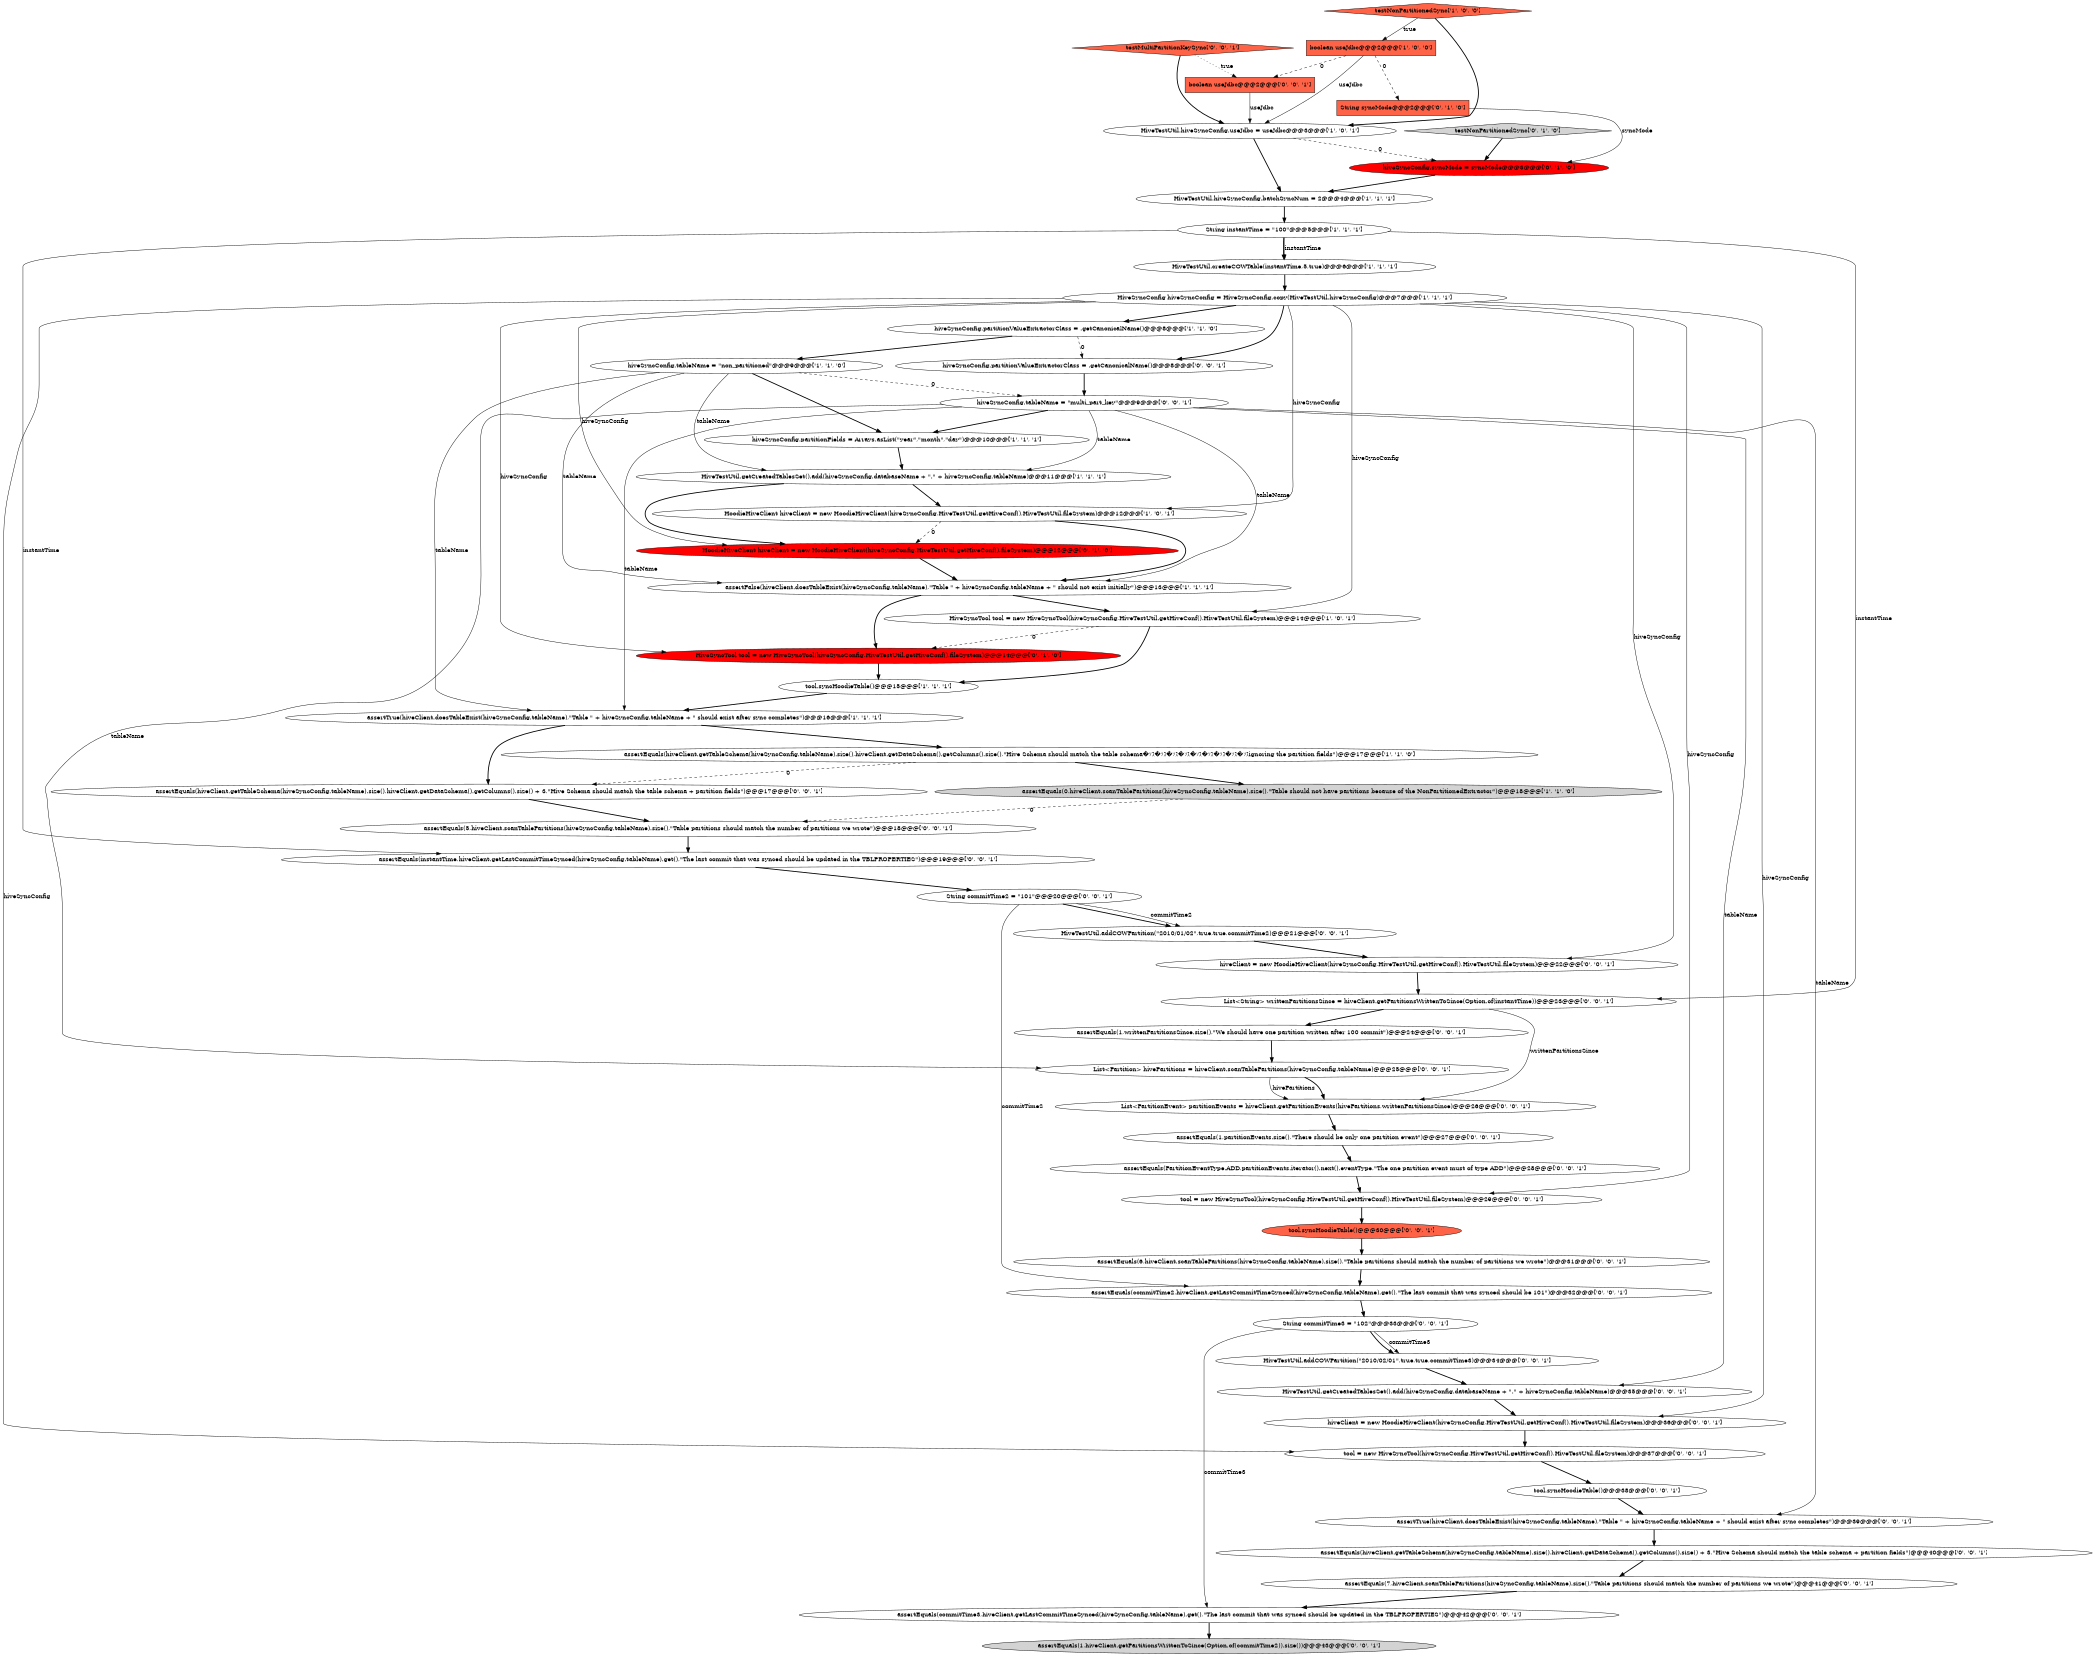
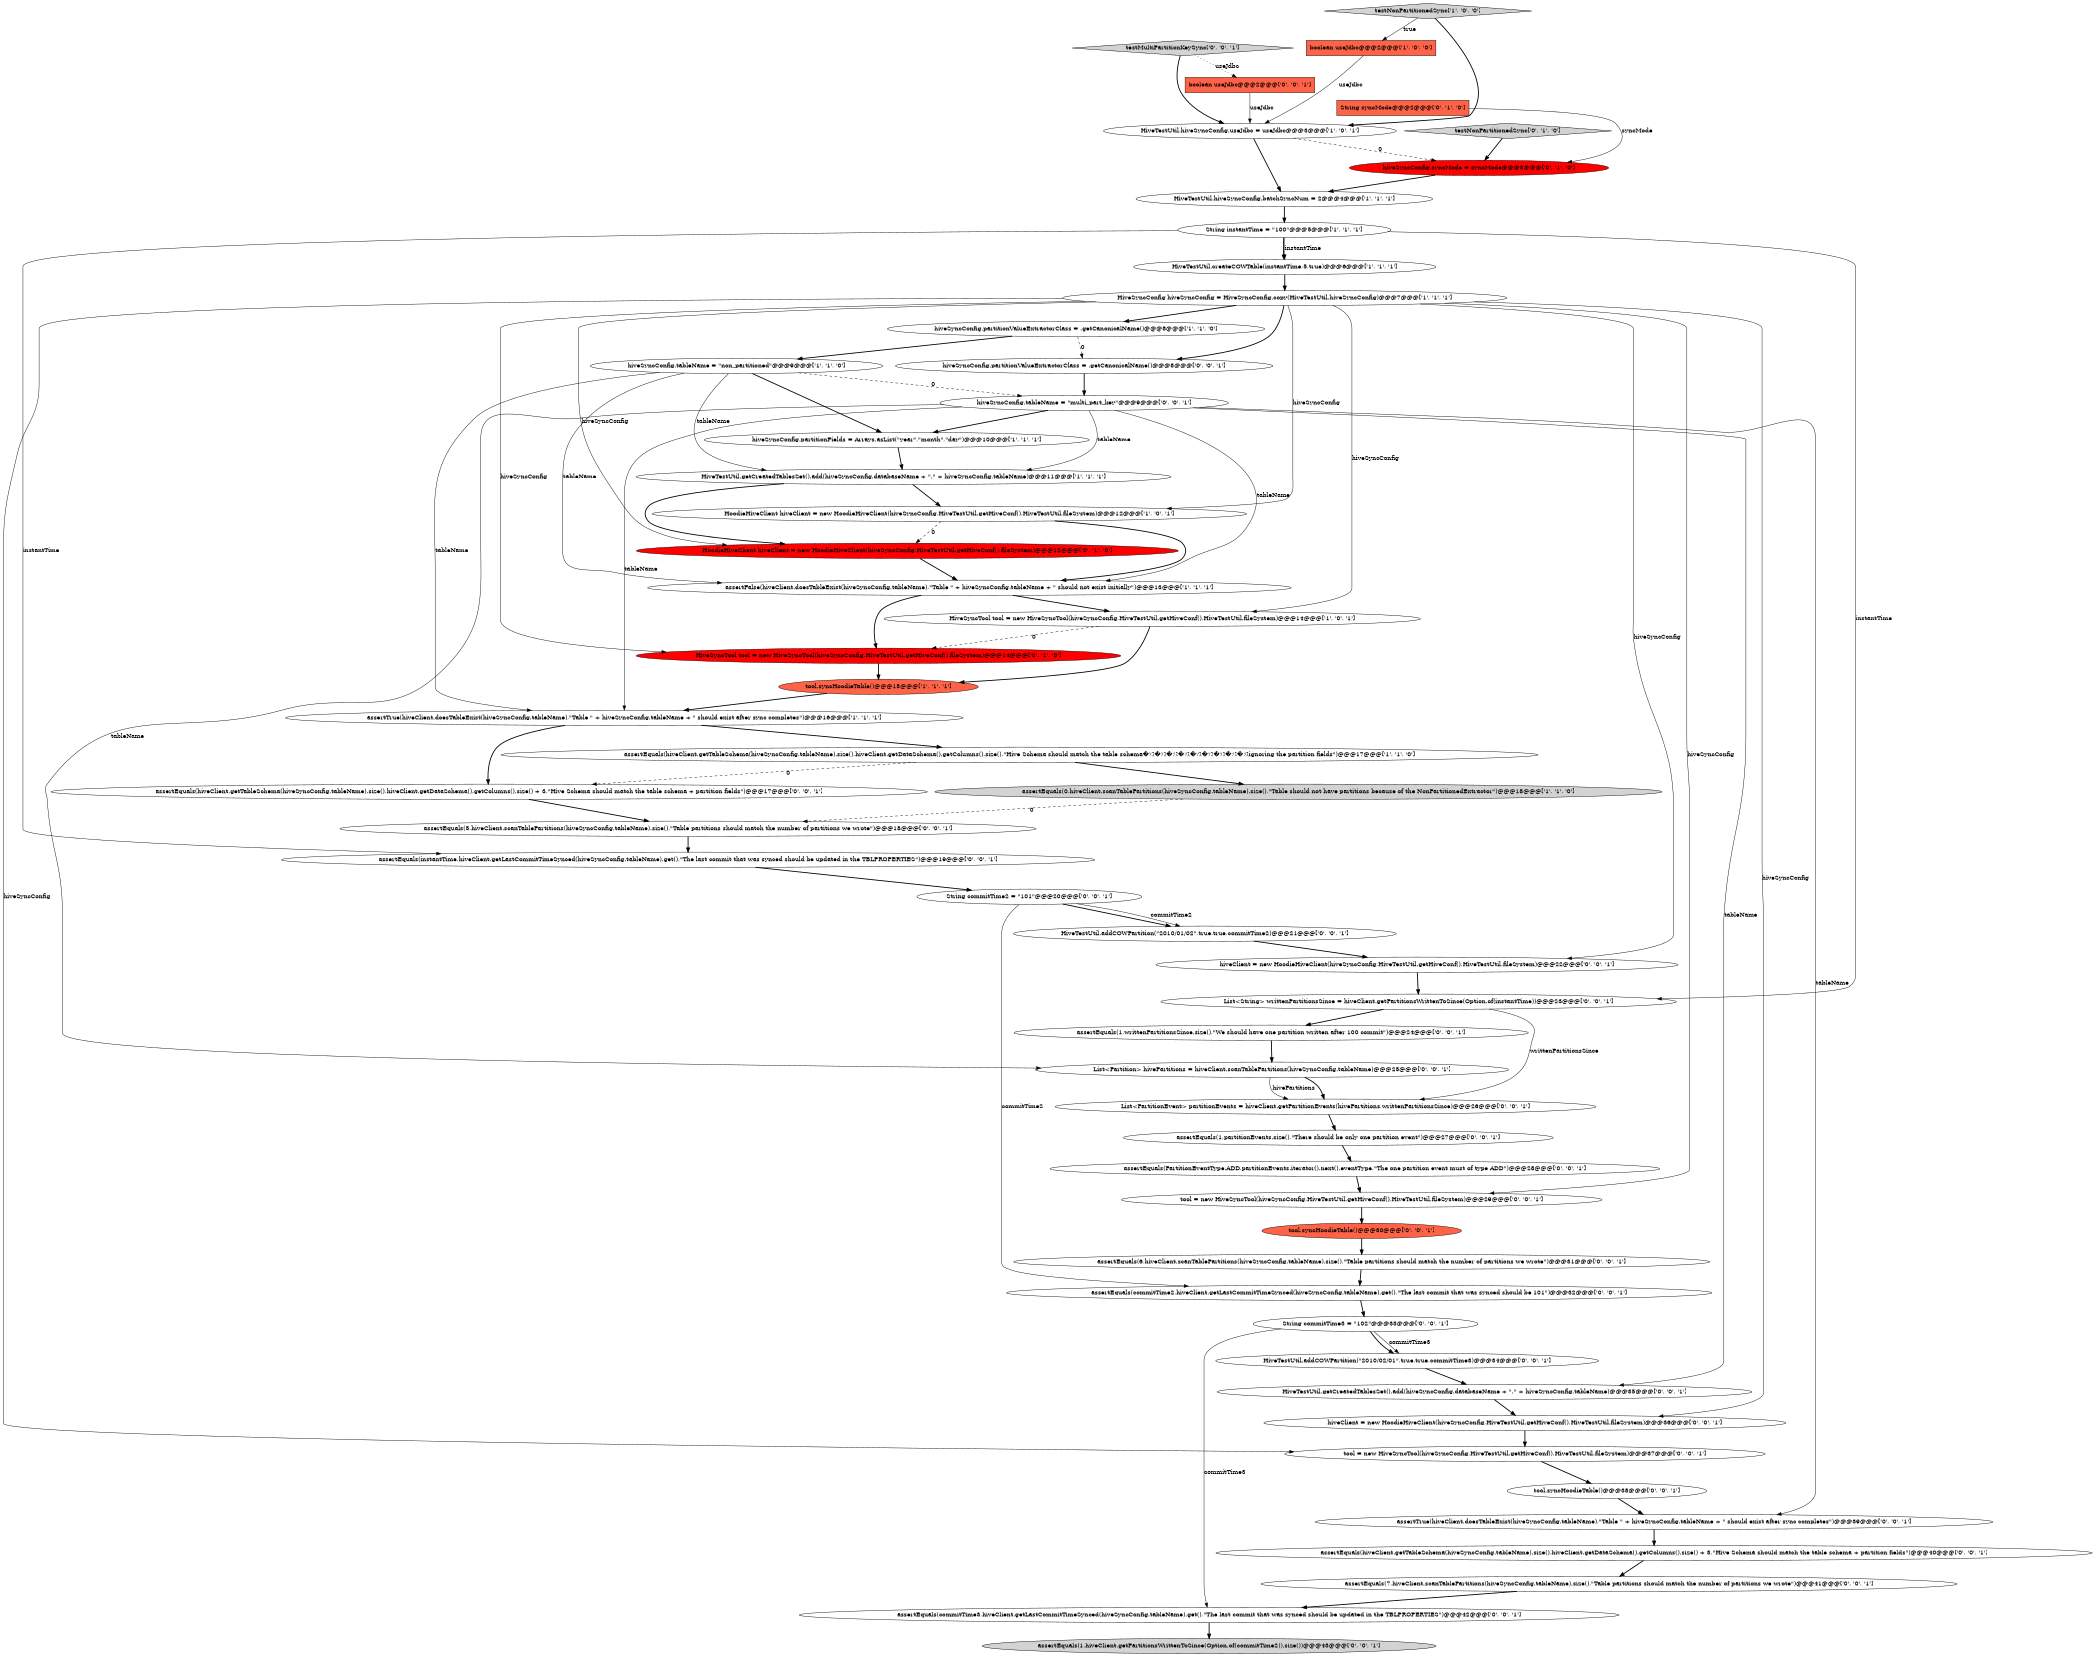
  digraph {
    node [fillcolor=white shape=ellipse style=filled]
    edge [style=bold]
    n1 [label="HiveTestUtil.hiveSyncConfig.batchSyncNum = 2@@@4@@@['1', '1', '1']"]
    n2 [label="String instantTime = \"100\"@@@5@@@['1', '1', '1']"]
    n3 [label="HiveTestUtil.createCOWTable(instantTime,5,true)@@@6@@@['1', '1', '1']"]
    n4 [label="List<String> writtenPartitionsSince = hiveClient.getPartitionsWrittenToSince(Option.of(instantTime))@@@23@@@['0', '0', '1']"]
    n5 [label="assertEquals(instantTime,hiveClient.getLastCommitTimeSynced(hiveSyncConfig.tableName).get(),\"The last commit that was synced should be updated in the TBLPROPERTIES\")@@@19@@@['0', '0', '1']"]
    n6 [label="hiveSyncConfig.partitionValueExtractorClass = .getCanonicalName()@@@8@@@['0', '0', '1']"]
    n7 [label="hiveSyncConfig.tableName = \"multi_part_key\"@@@9@@@['0', '0', '1']"]
    n8 [label="List<Partition> hivePartitions = hiveClient.scanTablePartitions(hiveSyncConfig.tableName)@@@25@@@['0', '0', '1']"]
    n9 [label="assertFalse(hiveClient.doesTableExist(hiveSyncConfig.tableName),\"Table \" + hiveSyncConfig.tableName + \" should not exist initially\")@@@13@@@['1', '1', '1']"]
    n10 [label="HiveTestUtil.getCreatedTablesSet().add(hiveSyncConfig.databaseName + \".\" + hiveSyncConfig.tableName)@@@11@@@['1', '1', '1']"]
    n11 [label="hiveSyncConfig.partitionFields = Arrays.asList(\"year\",\"month\",\"day\")@@@10@@@['1', '1', '1']"]
    n12 [label="assertTrue(hiveClient.doesTableExist(hiveSyncConfig.tableName),\"Table \" + hiveSyncConfig.tableName + \" should exist after sync completes\")@@@16@@@['1', '1', '1']"]
    n13 [label="assertTrue(hiveClient.doesTableExist(hiveSyncConfig.tableName),\"Table \" + hiveSyncConfig.tableName + \" should exist after sync completes\")@@@39@@@['0', '0', '1']"]
    n14 [label="HiveTestUtil.getCreatedTablesSet().add(hiveSyncConfig.databaseName + \".\" + hiveSyncConfig.tableName)@@@35@@@['0', '0', '1']"]
-   n15 [fillcolor=tomato label="testMultiPartitionKeySync['0', '0', '1']" shape=diamond]
+   n15 [fillcolor=lightgray label="testMultiPartitionKeySync['0', '0', '1']" shape=diamond]
    n16 [fillcolor=tomato label="boolean useJdbc@@@2@@@['0', '0', '1']" shape=box]
    n17 [label="HiveTestUtil.hiveSyncConfig.useJdbc = useJdbc@@@3@@@['1', '0', '1']"]
    n18 [fillcolor=red label="hiveSyncConfig.syncMode = syncMode@@@3@@@['0', '1', '0']"]
    n19 [label="assertEquals(hiveClient.getTableSchema(hiveSyncConfig.tableName).size(),hiveClient.getDataSchema().getColumns().size() + 3,\"Hive Schema should match the table schema + partition fields\")@@@17@@@['0', '0', '1']"]
    n20 [label="assertEquals(5,hiveClient.scanTablePartitions(hiveSyncConfig.tableName).size(),\"Table partitions should match the number of partitions we wrote\")@@@18@@@['0', '0', '1']"]
    n21 [label="assertEquals(1,writtenPartitionsSince.size(),\"We should have one partition written after 100 commit\")@@@24@@@['0', '0', '1']"]
    n22 [label="List<PartitionEvent> partitionEvents = hiveClient.getPartitionEvents(hivePartitions,writtenPartitionsSince)@@@26@@@['0', '0', '1']"]
    n23 [label="tool = new HiveSyncTool(hiveSyncConfig,HiveTestUtil.getHiveConf(),HiveTestUtil.fileSystem)@@@29@@@['0', '0', '1']"]
    n24 [fillcolor=tomato label="tool.syncHoodieTable()@@@30@@@['0', '0', '1']"]
    n25 [label="assertEquals(6,hiveClient.scanTablePartitions(hiveSyncConfig.tableName).size(),\"Table partitions should match the number of partitions we wrote\")@@@31@@@['0', '0', '1']"]
    n26 [label="HiveSyncTool tool = new HiveSyncTool(hiveSyncConfig,HiveTestUtil.getHiveConf(),HiveTestUtil.fileSystem)@@@14@@@['1', '0', '1']"]
-   n27 [label="tool.syncHoodieTable()@@@15@@@['1', '1', '1']"]
+   n27 [fillcolor=tomato label="tool.syncHoodieTable()@@@15@@@['1', '1', '1']"]
    n28 [fillcolor=red label="HiveSyncTool tool = new HiveSyncTool(hiveSyncConfig,HiveTestUtil.getHiveConf(),fileSystem)@@@14@@@['0', '1', '0']"]
    n29 [label="String commitTime2 = \"101\"@@@20@@@['0', '0', '1']"]
    n30 [label="assertEquals(commitTime2,hiveClient.getLastCommitTimeSynced(hiveSyncConfig.tableName).get(),\"The last commit that was synced should be 101\")@@@32@@@['0', '0', '1']"]
    n31 [label="HiveTestUtil.addCOWPartition(\"2010/01/02\",true,true,commitTime2)@@@21@@@['0', '0', '1']"]
    n32 [label="String commitTime3 = \"102\"@@@33@@@['0', '0', '1']"]
    n33 [label="hiveClient = new HoodieHiveClient(hiveSyncConfig,HiveTestUtil.getHiveConf(),HiveTestUtil.fileSystem)@@@22@@@['0', '0', '1']"]
    n34 [label="hiveClient = new HoodieHiveClient(hiveSyncConfig,HiveTestUtil.getHiveConf(),HiveTestUtil.fileSystem)@@@36@@@['0', '0', '1']"]
    n35 [label="tool = new HiveSyncTool(hiveSyncConfig,HiveTestUtil.getHiveConf(),HiveTestUtil.fileSystem)@@@37@@@['0', '0', '1']"]
    n36 [label="tool.syncHoodieTable()@@@38@@@['0', '0', '1']"]
    n37 [label="assertEquals(hiveClient.getTableSchema(hiveSyncConfig.tableName).size(),hiveClient.getDataSchema().getColumns().size() + 3,\"Hive Schema should match the table schema + partition fields\")@@@40@@@['0', '0', '1']"]
    n38 [label="assertEquals(7,hiveClient.scanTablePartitions(hiveSyncConfig.tableName).size(),\"Table partitions should match the number of partitions we wrote\")@@@41@@@['0', '0', '1']"]
    n39 [label="assertEquals(commitTime3,hiveClient.getLastCommitTimeSynced(hiveSyncConfig.tableName).get(),\"The last commit that was synced should be updated in the TBLPROPERTIES\")@@@42@@@['0', '0', '1']"]
    n40 [label="HiveSyncConfig hiveSyncConfig = HiveSyncConfig.copy(HiveTestUtil.hiveSyncConfig)@@@7@@@['1', '1', '1']"]
    n41 [label="HoodieHiveClient hiveClient = new HoodieHiveClient(hiveSyncConfig,HiveTestUtil.getHiveConf(),HiveTestUtil.fileSystem)@@@12@@@['1', '0', '1']"]
    n42 [fillcolor=red label="HoodieHiveClient hiveClient = new HoodieHiveClient(hiveSyncConfig,HiveTestUtil.getHiveConf(),fileSystem)@@@12@@@['0', '1', '0']"]
    n43 [label="hiveSyncConfig.partitionValueExtractorClass = .getCanonicalName()@@@8@@@['1', '1', '0']"]
    n44 [label="hiveSyncConfig.tableName = \"non_partitioned\"@@@9@@@['1', '1', '0']"]
    n45 [label="assertEquals(hiveClient.getTableSchema(hiveSyncConfig.tableName).size(),hiveClient.getDataSchema().getColumns().size(),\"Hive Schema should match the table schema�ｿｽ�ｿｽ�ｿｽ�ｿｽ�ｿｽ�ｿｽ�ｿｽ�ｿｽ�ｿｽignoring the partition fields\")@@@17@@@['1', '1', '0']"]
    n46 [label="assertEquals(1,partitionEvents.size(),\"There should be only one partition event\")@@@27@@@['0', '0', '1']"]
    n47 [fillcolor=tomato label="String syncMode@@@2@@@['0', '1', '0']" shape=box]
    n48 [label="HiveTestUtil.addCOWPartition(\"2010/02/01\",true,true,commitTime3)@@@34@@@['0', '0', '1']"]
    n49 [fillcolor=lightgray label="assertEquals(0,hiveClient.scanTablePartitions(hiveSyncConfig.tableName).size(),\"Table should not have partitions because of the NonPartitionedExtractor\")@@@18@@@['1', '1', '0']"]
    n50 [label="assertEquals(PartitionEventType.ADD,partitionEvents.iterator().next().eventType,\"The one partition event must of type ADD\")@@@28@@@['0', '0', '1']"]
    n51 [fillcolor=lightgray label="assertEquals(1,hiveClient.getPartitionsWrittenToSince(Option.of(commitTime2)).size())@@@43@@@['0', '0', '1']"]
    n52 [fillcolor=lightgray label="testNonPartitionedSync['0', '1', '0']" shape=diamond]
-   n53 [fillcolor=tomato label="testNonPartitionedSync['1', '0', '0']" shape=diamond]
+   n53 [fillcolor=lightgray label="testNonPartitionedSync['1', '0', '0']" shape=diamond]
    n54 [fillcolor=tomato label="boolean useJdbc@@@2@@@['1', '0', '0']" shape=box]
    n1 -> n2
    n2 -> n3
    n2 -> n3 [label=instantTime style=solid]
    n2 -> n4 [label=instantTime style=solid]
    n2 -> n5 [label=instantTime style=solid]
    n3 -> n40
    n4 -> n21
    n4 -> n22 [label=writtenPartitionsSince style=solid]
    n5 -> n29
    n6 -> n7
    n7 -> n8 [label=tableName style=solid]
    n7 -> n9 [label=tableName style=solid]
    n7 -> n10 [label=tableName style=solid]
    n7 -> n11
    n7 -> n12 [label=tableName style=solid]
    n7 -> n13 [label=tableName style=solid]
    n7 -> n14 [label=tableName style=solid]
    n8 -> n22
    n8 -> n22 [label=hivePartitions style=solid]
    n9 -> n26
    n9 -> n28
    n10 -> n41
    n10 -> n42
    n11 -> n10
    n12 -> n19
    n12 -> n45
    n13 -> n37
    n14 -> n34
-   n15 -> n16 [label=true style=dotted]
+   n15 -> n16 [label=useJdbc style=dotted]
    n15 -> n17
    n16 -> n17 [label=useJdbc style=solid]
    n17 -> n1
    n17 -> n18 [label=0 style=dashed]
    n18 -> n1
    n19 -> n20
    n20 -> n5
    n21 -> n8
    n22 -> n46
    n23 -> n24
    n24 -> n25
    n25 -> n30
    n26 -> n27
    n26 -> n28 [label=0 style=dashed]
    n27 -> n12
    n28 -> n27
    n29 -> n30 [label=commitTime2 style=solid]
    n29 -> n31
    n29 -> n31 [label=commitTime2 style=solid]
    n30 -> n32
    n31 -> n33
    n32 -> n39 [label=commitTime3 style=solid]
    n32 -> n48 [label=commitTime3 style=solid]
    n32 -> n48
    n33 -> n4
    n34 -> n35
    n35 -> n36
    n36 -> n13
    n37 -> n38
    n38 -> n39
    n39 -> n51
    n40 -> n6
    n40 -> n23 [label=hiveSyncConfig style=solid]
    n40 -> n26 [label=hiveSyncConfig style=solid]
    n40 -> n28 [label=hiveSyncConfig style=solid]
    n40 -> n33 [label=hiveSyncConfig style=solid]
    n40 -> n34 [label=hiveSyncConfig style=solid]
    n40 -> n35 [label=hiveSyncConfig style=solid]
    n40 -> n41 [label=hiveSyncConfig style=solid]
    n40 -> n42 [label=hiveSyncConfig style=solid]
    n40 -> n43
    n41 -> n9
    n41 -> n42 [label=0 style=dashed]
    n42 -> n9
    n43 -> n6 [label=0 style=dashed]
    n43 -> n44
    n44 -> n7 [label=0 style=dashed]
    n44 -> n9 [label=tableName style=solid]
    n44 -> n10 [label=tableName style=solid]
    n44 -> n11
    n44 -> n12 [label=tableName style=solid]
    n45 -> n19 [label=0 style=dashed]
    n45 -> n49
    n46 -> n50
    n47 -> n18 [label=syncMode style=solid]
    n48 -> n14
    n49 -> n20 [label=0 style=dashed]
    n50 -> n23
    n52 -> n18
    n53 -> n17
    n53 -> n54 [label=true style=solid]
-   n54 -> n16 [label=0 style=dashed]
    n54 -> n17 [label=useJdbc style=solid]
-   n54 -> n47 [label=0 style=dashed]
  }
